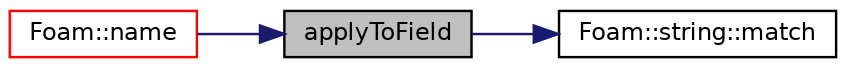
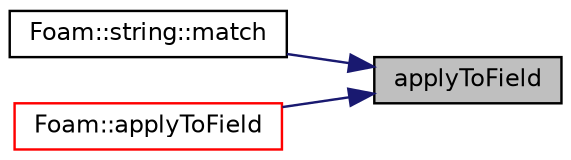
  digraph {
    rankdir=LR
    node [color=black fontname=Helvetica fontsize=10 shape=record]
    edge [color=midnightblue fontname=Helvetica fontsize=10 labelfontname=Helvetica labelfontsize=10 style=solid]
    n1 [fillcolor=grey75 fontcolor=black height=0.2 label=applyToField style=filled width=0.4]
    n2 [height=0.2 label="Foam::string::match" width=0.4]
-   n3 [color=red height=0.2 label="Foam::name" width=0.4]
-   n1 -> n2
+   n3 [color=red height=0.2 label="Foam::applyToField" width=0.4]
+   n2 -> n1
    n3 -> n1
  }
